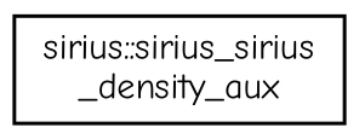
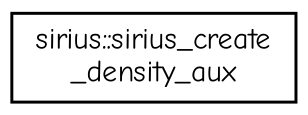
  digraph {
    rankdir=LR
    fontname="Comic Neue"
-   n1 [color=black fillcolor=white fontname="Comic Neue" fontsize=10 height=0.2 label="sirius::sirius_sirius\l_density_aux" shape=record style=filled width=0.4]
+   n1 [color=black fillcolor=white fontname="Comic Neue" fontsize=10 height=0.2 label="sirius::sirius_create\l_density_aux" shape=record style=filled width=0.4]
  }
